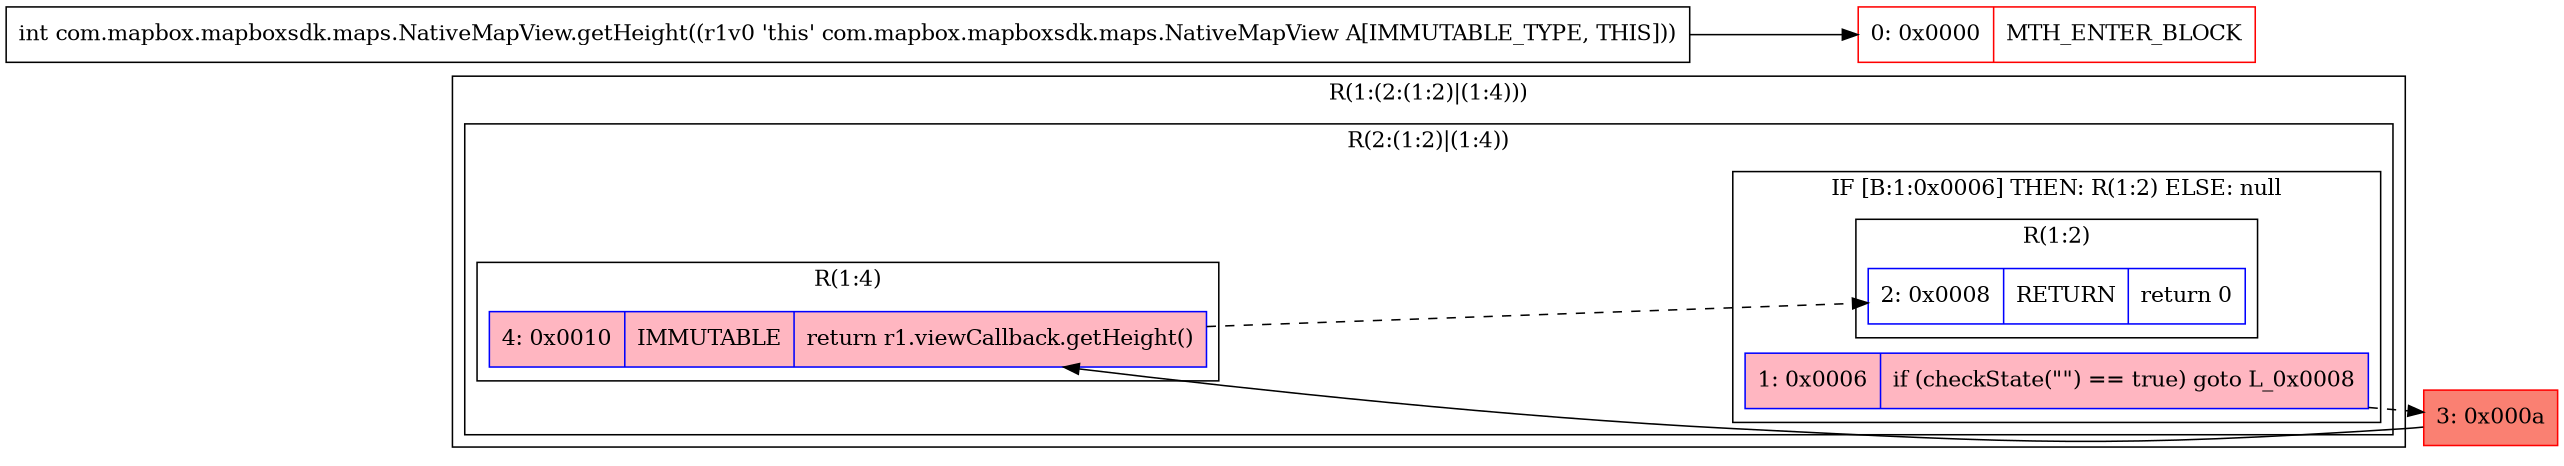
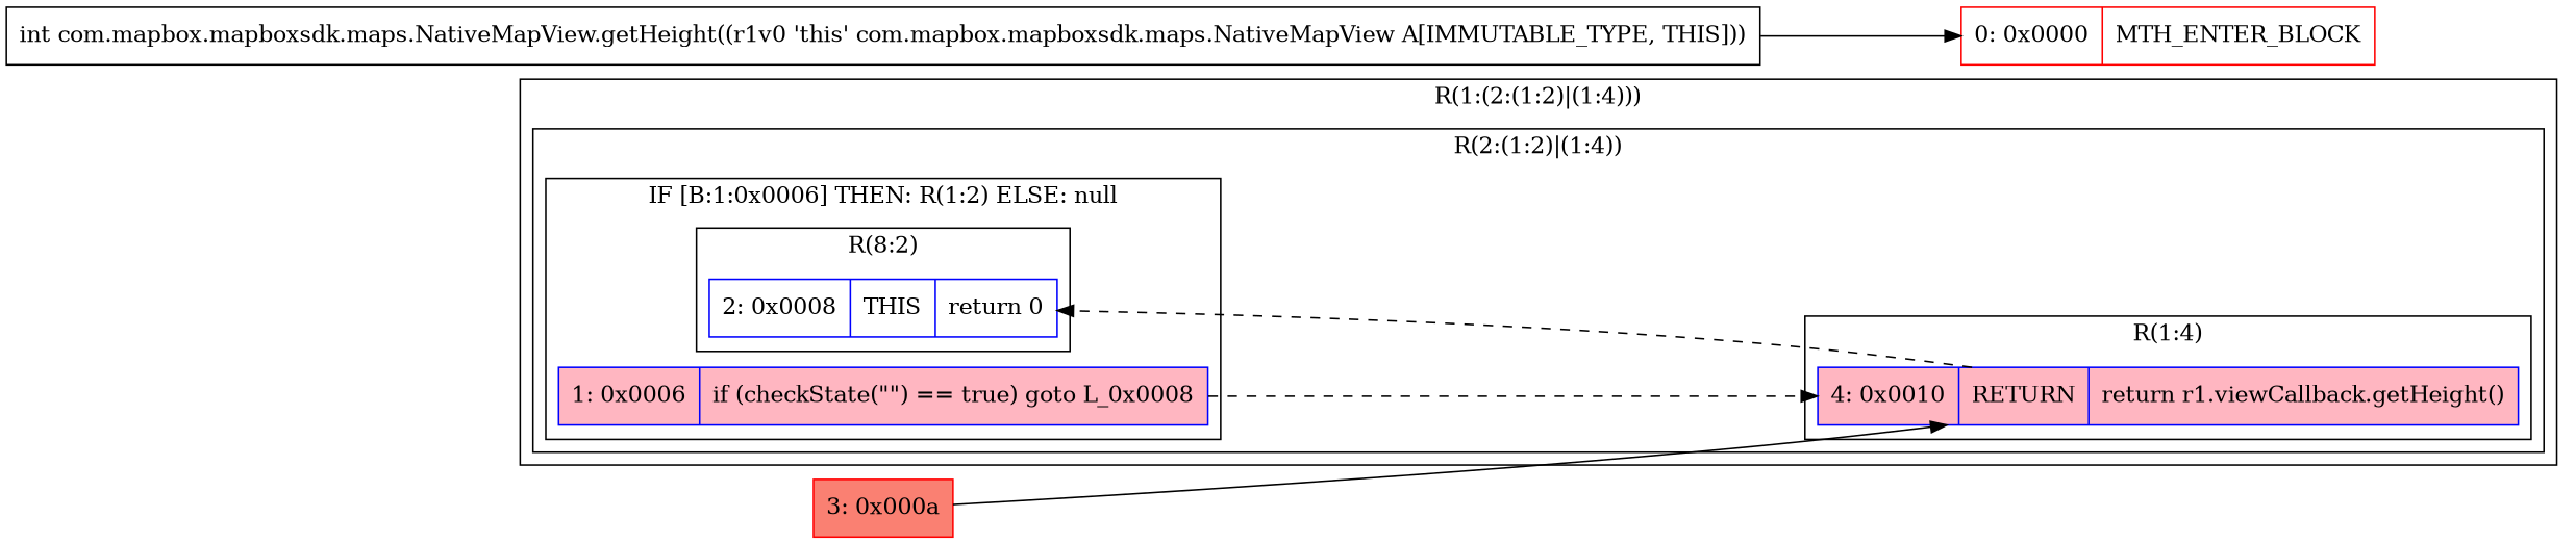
  digraph {
    rankdir=LR
    node [color=blue fillcolor=white shape=record style=filled]
    edge [style=dashed]
-   n1 [label="{2\:\ 0x0008|RETURN\l|return 0\l}"]
+   n1 [label="{2\:\ 0x0008|THIS\l|return 0\l}"]
    n2 [fillcolor=lightpink label="{1\:\ 0x0006|if (checkState(\"\") == true) goto L_0x0008\l}"]
-   n3 [fillcolor=lightpink label="{4\:\ 0x0010|IMMUTABLE\l|return r1.viewCallback.getHeight()\l}"]
+   n3 [fillcolor=lightpink label="{4\:\ 0x0010|RETURN\l|return r1.viewCallback.getHeight()\l}"]
    n4 [color=red fillcolor=salmon label="{3\:\ 0x000a}"]
    n5 [color=red label="{0\:\ 0x0000|MTH_ENTER_BLOCK\l}"]
    n6 [label="{int com.mapbox.mapboxsdk.maps.NativeMapView.getHeight((r1v0 'this' com.mapbox.mapboxsdk.maps.NativeMapView A[IMMUTABLE_TYPE, THIS])) }" color=""]
    subgraph cluster_1 {
      label="R(1:(2:(1:2)|(1:4)))"
      subgraph cluster_2 {
        label="R(2:(1:2)|(1:4))"
        subgraph cluster_3 {
          label="IF [B:1:0x0006] THEN: R(1:2) ELSE: null"
          n2
          subgraph cluster_4 {
-           label="R(1:2)"
+           label="R(8:2)"
            n1
          }
        }
        subgraph cluster_5 {
          label="R(1:4)"
          n3
        }
      }
    }
-   n2 -> n4
+   n2 -> n3
    n3 -> n1
    n4 -> n3 [style=solid]
    n6 -> n5 [style=solid]
  }
